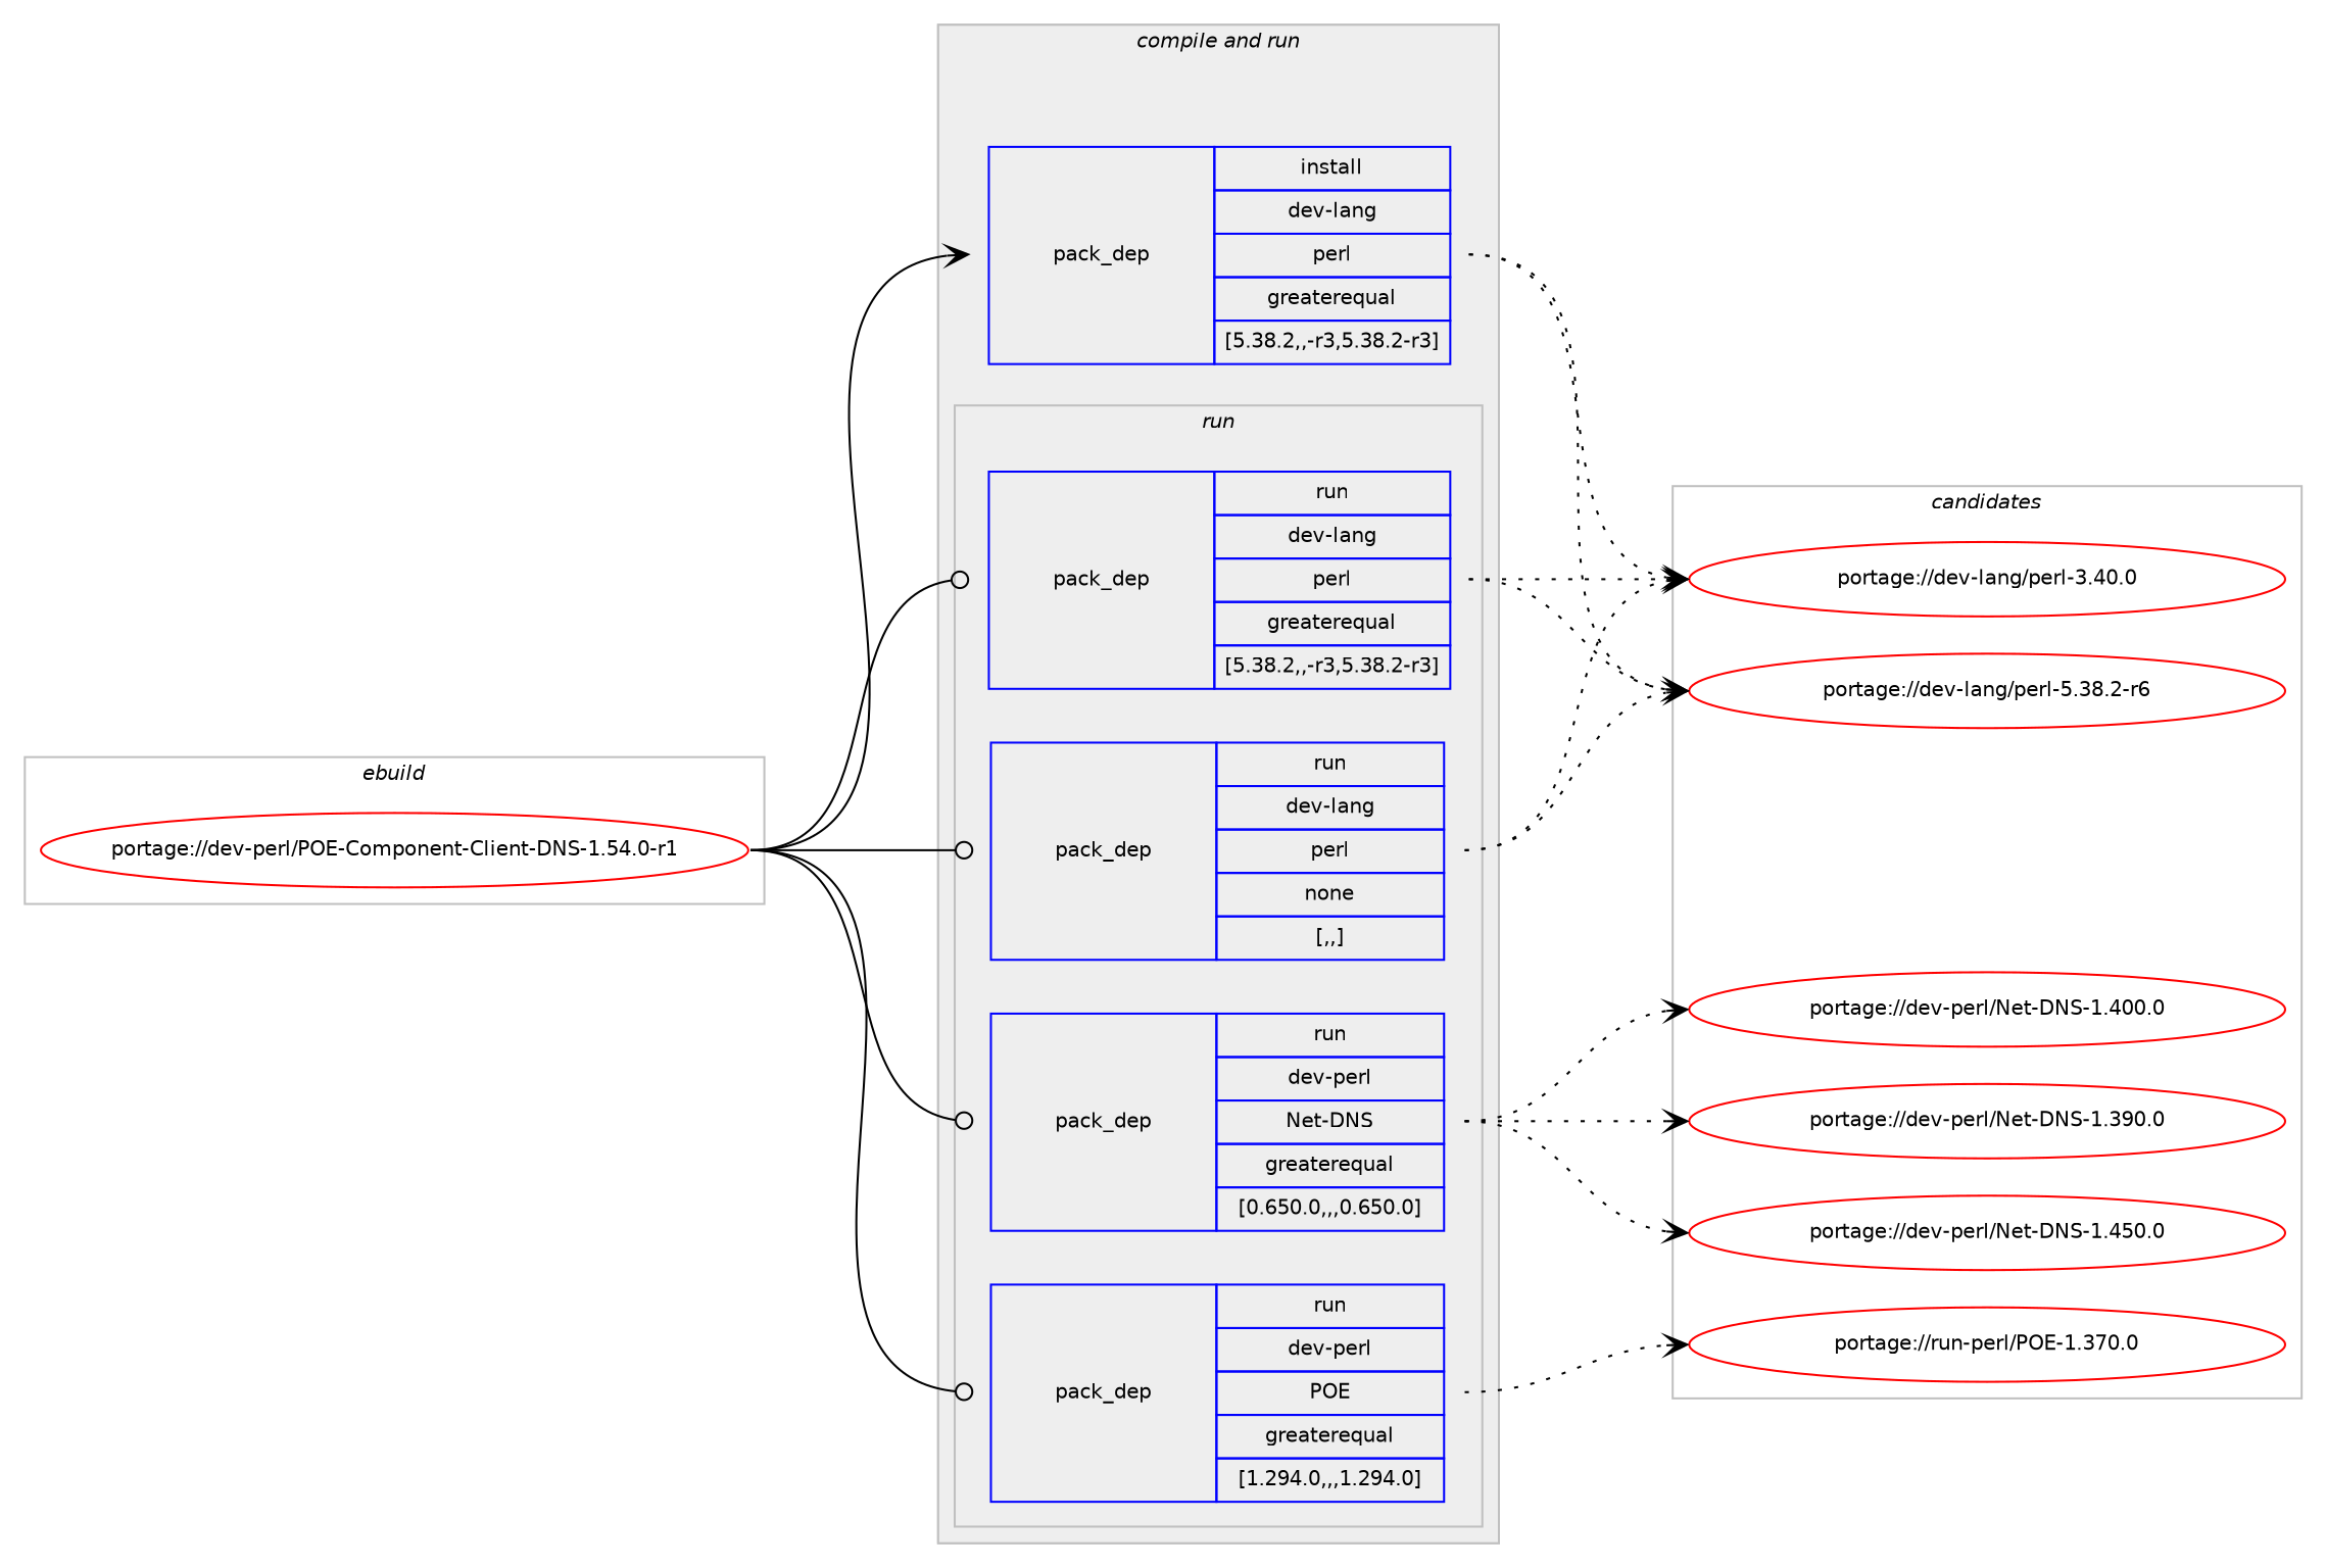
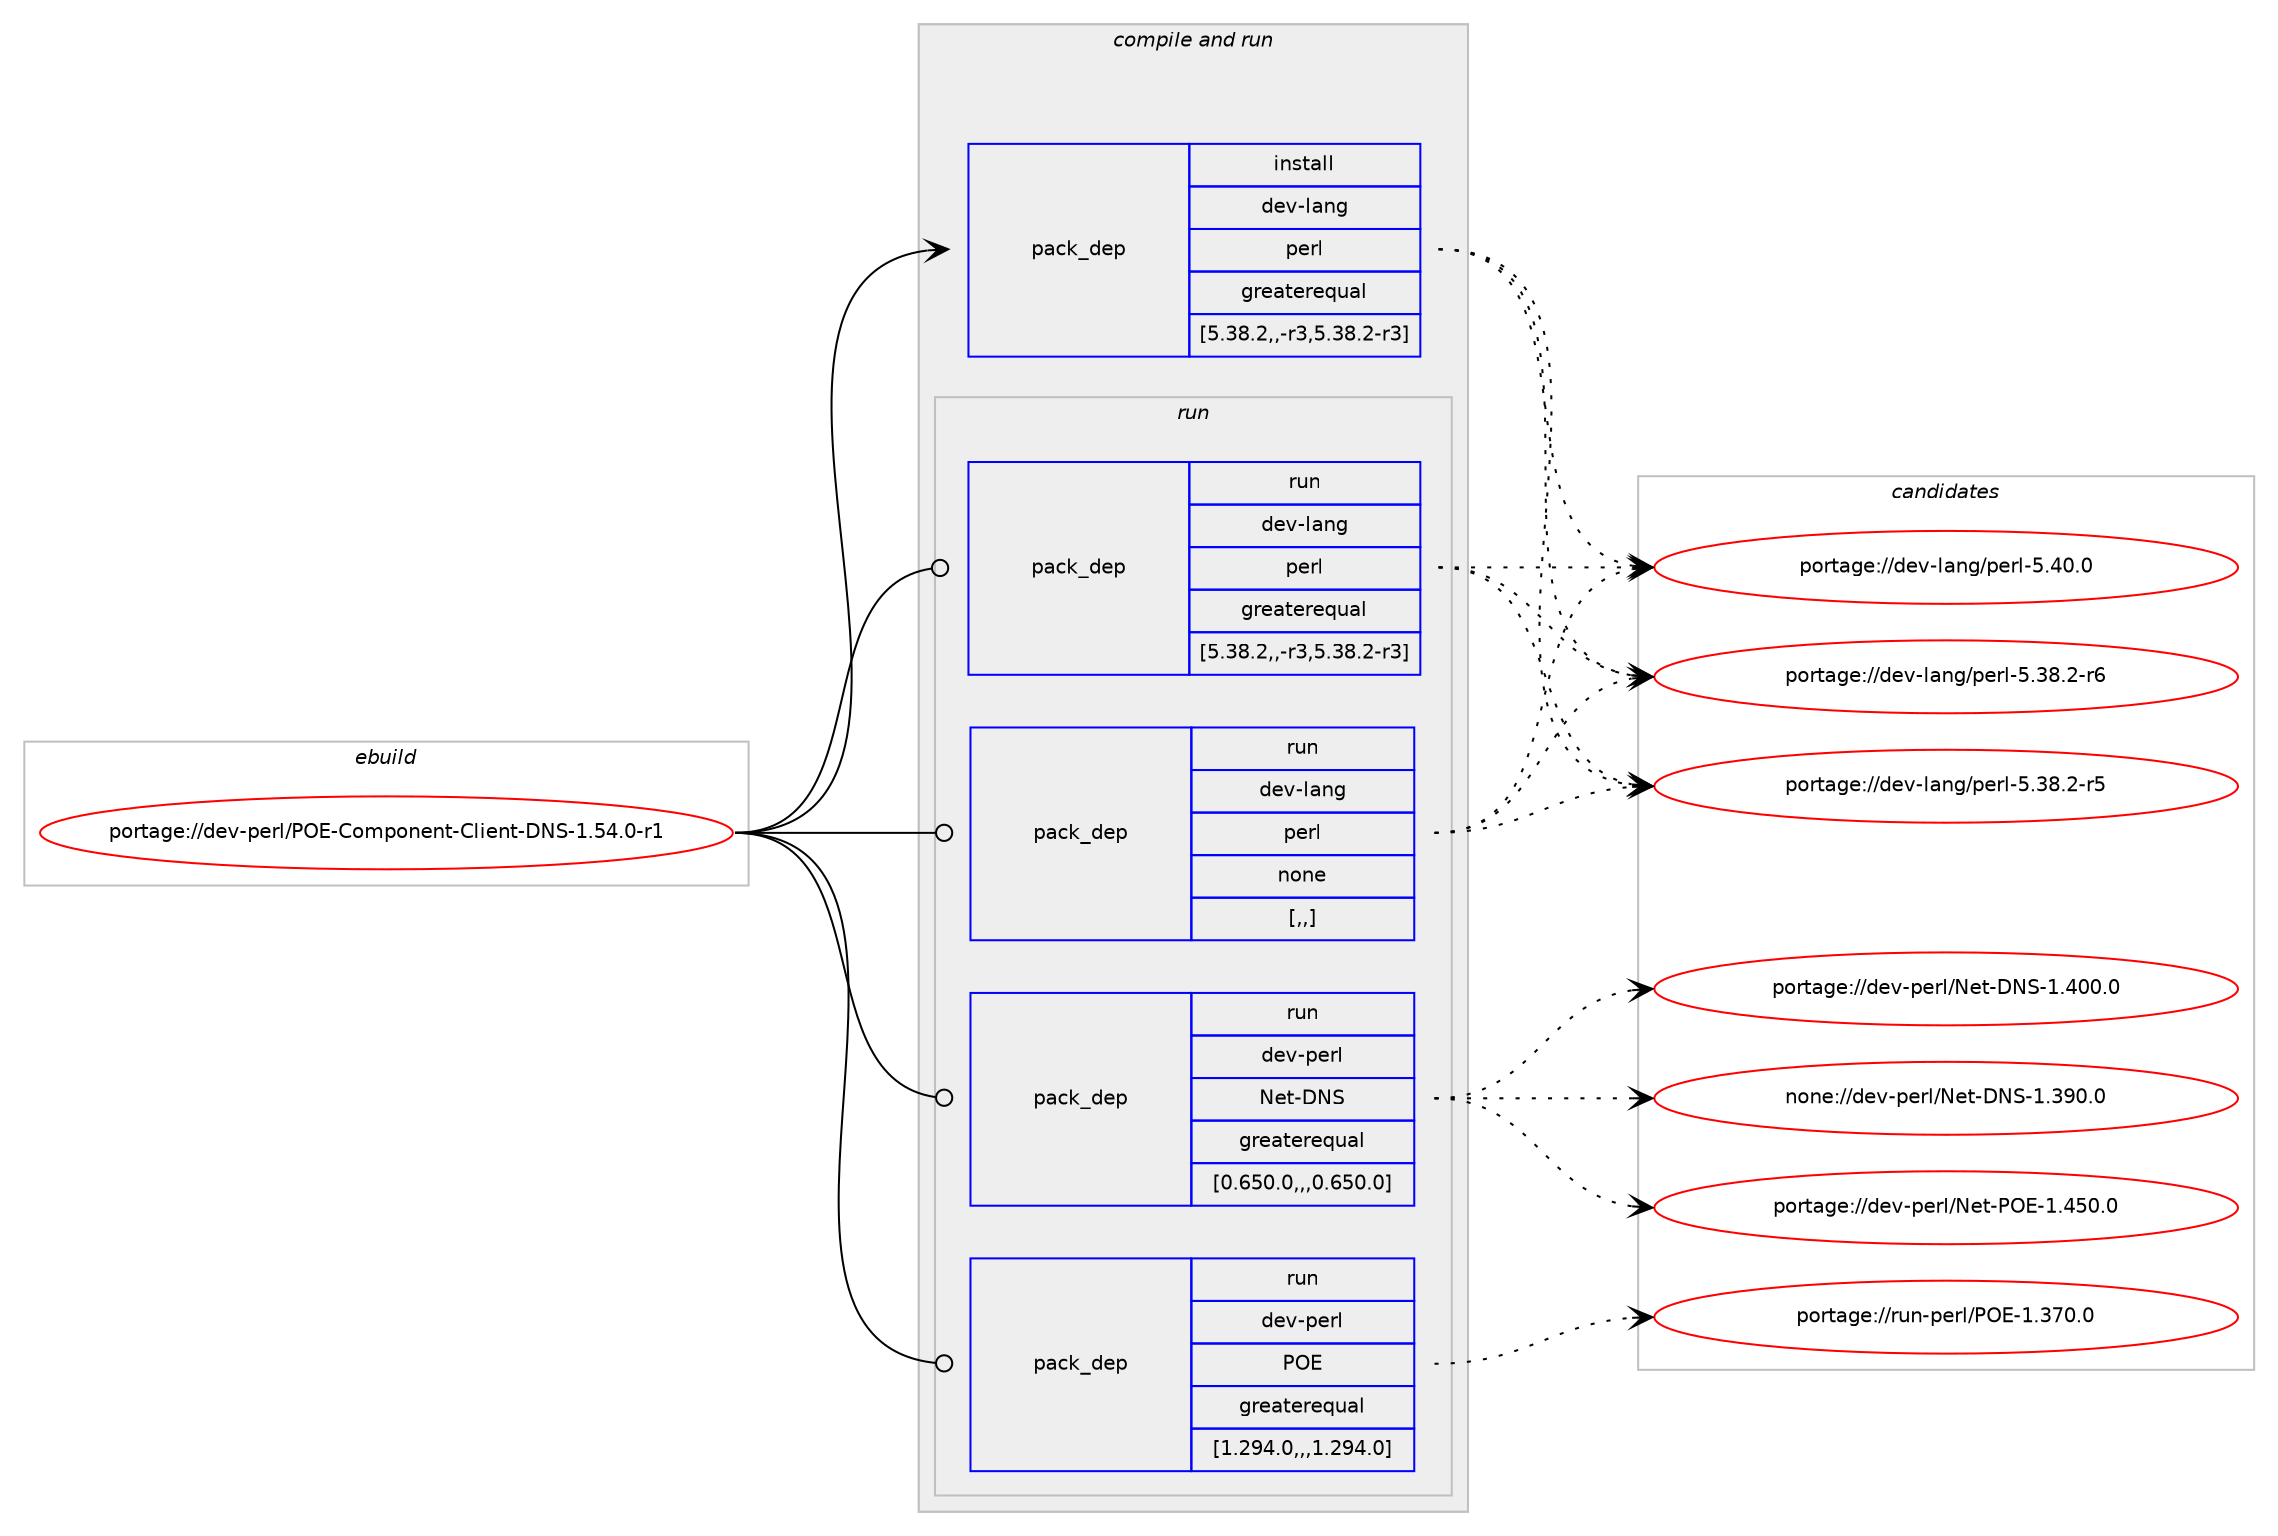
  digraph {
    compound=true
    concentrate=true
    fontname=Helvetica
    fontsize=10
    newrank=true
    rankdir=LR
    ranksep=1.5
    node [color=red fontname=Helvetica fontsize=10]
    edge [arrowhead=vee headport=w style=dotted tailport=e weight=100]
    n1 [label="portage://dev-perl/POE-Component-Client-DNS-1.54.0-r1" width=4]
    n2 [color=blue label=<<TABLE BORDER="0" CELLBORDER="1" CELLSPACING="0" CELLPADDING="4" WIDTH="220"><TR><TD ROWSPAN="6" CELLPADDING="30">pack_dep</TD></TR><TR><TD WIDTH="110">install</TD></TR><TR><TD>dev-lang</TD></TR><TR><TD>perl</TD></TR><TR><TD>greaterequal</TD></TR><TR><TD>[5.38.2,,-r3,5.38.2-r3]</TD></TR></TABLE>> shape=none]
    n3 [color=blue label=<<TABLE BORDER="0" CELLBORDER="1" CELLSPACING="0" CELLPADDING="4" WIDTH="220"><TR><TD ROWSPAN="6" CELLPADDING="30">pack_dep</TD></TR><TR><TD WIDTH="110">run</TD></TR><TR><TD>dev-lang</TD></TR><TR><TD>perl</TD></TR><TR><TD>greaterequal</TD></TR><TR><TD>[5.38.2,,-r3,5.38.2-r3]</TD></TR></TABLE>> shape=none]
    n4 [color=blue label=<<TABLE BORDER="0" CELLBORDER="1" CELLSPACING="0" CELLPADDING="4" WIDTH="220"><TR><TD ROWSPAN="6" CELLPADDING="30">pack_dep</TD></TR><TR><TD WIDTH="110">run</TD></TR><TR><TD>dev-lang</TD></TR><TR><TD>perl</TD></TR><TR><TD>none</TD></TR><TR><TD>[,,]</TD></TR></TABLE>> shape=none]
    n5 [color=blue label=<<TABLE BORDER="0" CELLBORDER="1" CELLSPACING="0" CELLPADDING="4" WIDTH="220"><TR><TD ROWSPAN="6" CELLPADDING="30">pack_dep</TD></TR><TR><TD WIDTH="110">run</TD></TR><TR><TD>dev-perl</TD></TR><TR><TD>Net-DNS</TD></TR><TR><TD>greaterequal</TD></TR><TR><TD>[0.650.0,,,0.650.0]</TD></TR></TABLE>> shape=none]
    n6 [color=blue label=<<TABLE BORDER="0" CELLBORDER="1" CELLSPACING="0" CELLPADDING="4" WIDTH="220"><TR><TD ROWSPAN="6" CELLPADDING="30">pack_dep</TD></TR><TR><TD WIDTH="110">run</TD></TR><TR><TD>dev-perl</TD></TR><TR><TD>POE</TD></TR><TR><TD>greaterequal</TD></TR><TR><TD>[1.294.0,,,1.294.0]</TD></TR></TABLE>> shape=none]
-   n7 [label="portage://dev-lang/perl-3.40.0" width=4]
+   n7 [label="portage://dev-lang/perl-5.40.0" width=4]
    n8 [label="portage://dev-lang/perl-5.38.2-r6" width=4]
-   n10 [label="portage://dev-perl/Net-DNS-1.450.0" width=4]
+   n9 [label="portage://dev-lang/perl-5.38.2-r5" width=4]
+   n10 [label="portage://dev-perl/Net-POE-1.450.0" width=4]
    n11 [label="portage://dev-perl/Net-DNS-1.400.0" width=4]
-   n12 [label="portage://dev-perl/Net-DNS-1.390.0" width=4]
+   n12 [label="none://dev-perl/Net-DNS-1.390.0" width=4]
    n13 [label="portage://run-perl/POE-1.370.0" width=4]
    subgraph cluster_1 {
      color=gray
      label=<<i>ebuild</i>>
      n1
    }
    subgraph cluster_2 {
      color=gray
      label=<<i>dependencies</i>>
      subgraph cluster_3 {
        color=gray
        fillcolor="#eeeeee"
        label=<<i>compile</i>>
        style=filled
        subgraph sub_4 {
          color=gray
          fillcolor="#eeeeee"
          label=<<i>compile</i>>
          style=filled
          n2
        }
      }
      subgraph cluster_5 {
        color=gray
        fillcolor="#eeeeee"
        label=<<i>compile and run</i>>
        style=filled
      }
      subgraph cluster_6 {
        color=gray
        fillcolor="#eeeeee"
        label=<<i>run</i>>
        style=filled
        subgraph sub_7 {
          color=gray
          fillcolor="#eeeeee"
          label=<<i>run</i>>
          style=filled
          n3
        }
        subgraph sub_8 {
          color=gray
          fillcolor="#eeeeee"
          label=<<i>run</i>>
          style=filled
          n4
        }
        subgraph sub_9 {
          color=gray
          fillcolor="#eeeeee"
          label=<<i>run</i>>
          style=filled
          n5
        }
        subgraph sub_10 {
          color=gray
          fillcolor="#eeeeee"
          label=<<i>run</i>>
          style=filled
          n6
        }
      }
    }
    subgraph cluster_11 {
      color=gray
      label=<<i>candidates</i>>
      rank=same
      subgraph sub_12 {
        color=black
        label=<<i>candidates</i>>
        nodesep=1
        rank=same
        n7
        n8
+       n9
      }
      subgraph sub_13 {
        color=black
        label=<<i>candidates</i>>
        nodesep=1
        rank=same
        n7
        n8
+       n9
      }
      subgraph sub_14 {
        color=black
        label=<<i>candidates</i>>
        nodesep=1
        rank=same
        n7
        n8
+       n9
      }
      subgraph sub_15 {
        color=black
        label=<<i>candidates</i>>
        nodesep=1
        rank=same
        n10
        n11
        n12
      }
      subgraph sub_16 {
        color=black
        label=<<i>candidates</i>>
        nodesep=1
        rank=same
        n13
      }
    }
    n1 -> n2 [style=solid weight=20]
    n1 -> n3 [arrowhead=odot style=solid weight=20]
    n1 -> n4 [arrowhead=odot style=solid weight=20]
    n1 -> n5 [arrowhead=odot style=solid weight=20]
    n1 -> n6 [arrowhead=odot style=solid weight=20]
    n2 -> n7
    n2 -> n8
+   n2 -> n9
    n3 -> n7
    n3 -> n8
+   n3 -> n9
    n4 -> n7
    n4 -> n8
+   n4 -> n9
    n5 -> n10
    n5 -> n11
    n5 -> n12
    n6 -> n13
  }
